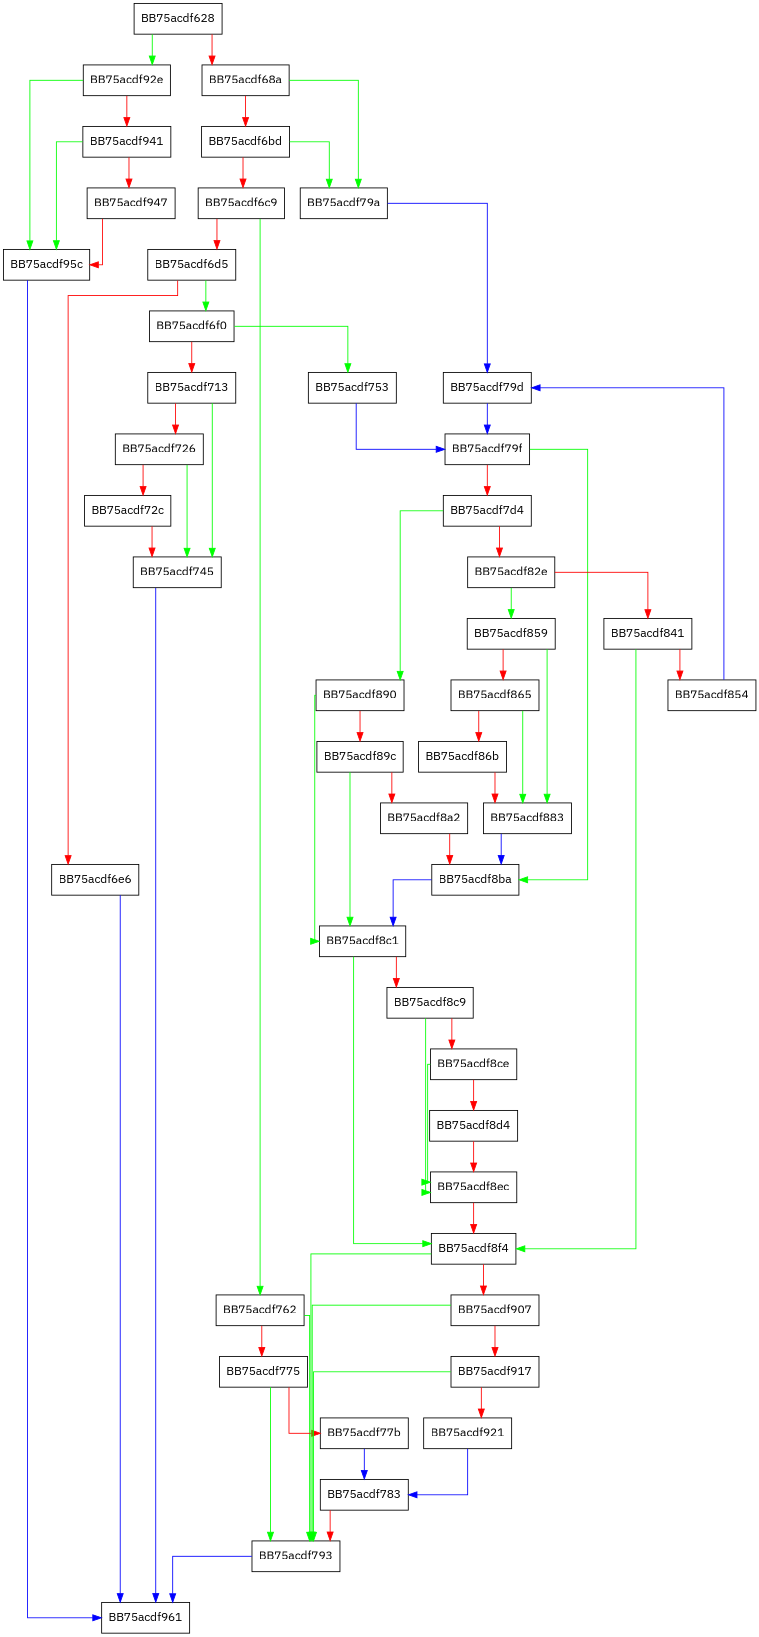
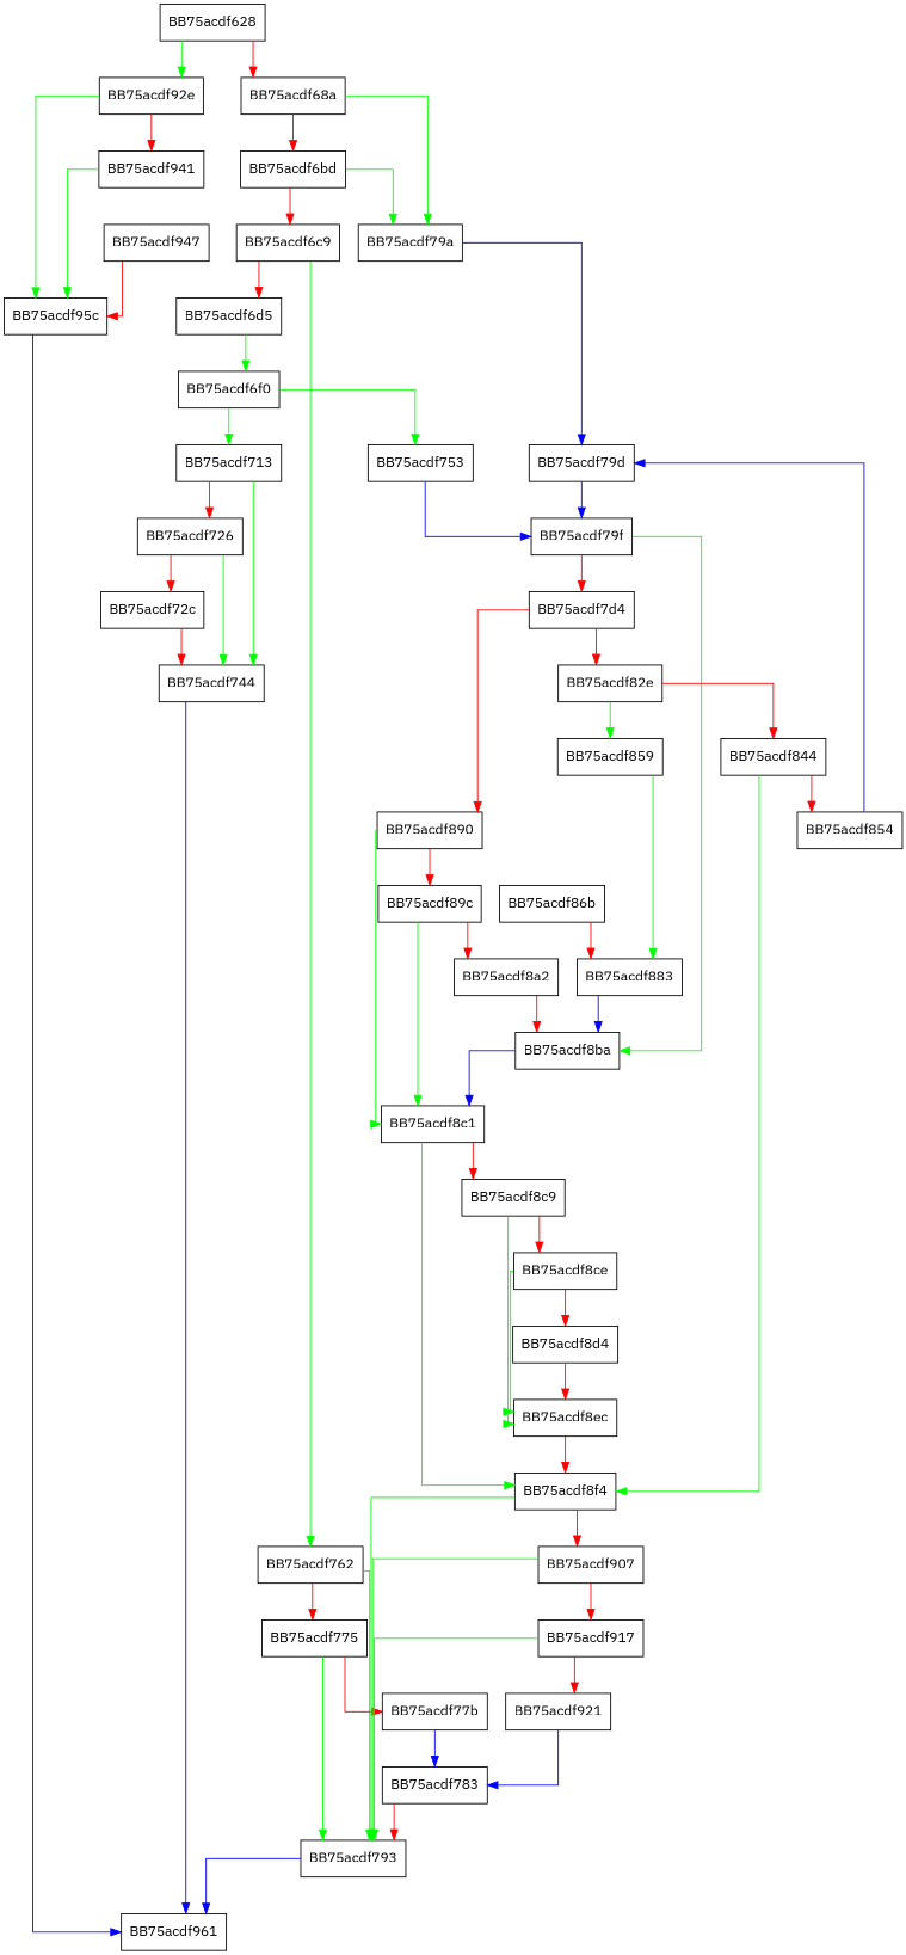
  digraph {
    fontname="IBM Plex Sans"
    splines=ortho
    node [fontname="IBM Plex Sans" shape=box]
    edge [color=red fontname="IBM Plex Sans"]
    BB75acdf628
    BB75acdf92e
    BB75acdf68a
    BB75acdf95c
    BB75acdf941
    BB75acdf79a
    BB75acdf6bd
    BB75acdf961
    BB75acdf947
    BB75acdf79d
    BB75acdf6c9
    BB75acdf79f
    BB75acdf762
    BB75acdf6d5
    BB75acdf793
    BB75acdf775
    BB75acdf6f0
-   BB75acdf6e6
    BB75acdf77b
    BB75acdf753
    BB75acdf713
-   BB75acdf744 [label=BB75acdf745]
+   BB75acdf744
    BB75acdf726
    BB75acdf8ba
    BB75acdf7d4
    BB75acdf72c
    BB75acdf8c1
    BB75acdf890
    BB75acdf82e
    BB75acdf783
    BB75acdf8f4
    BB75acdf8c9
    BB75acdf89c
    BB75acdf859
-   BB75acdf841
+   BB75acdf841 [label=BB75acdf844]
    BB75acdf8a2
    BB75acdf883
-   BB75acdf865
    BB75acdf854
    BB75acdf86b
    BB75acdf907
    BB75acdf917
    BB75acdf8ec
    BB75acdf8ce
    BB75acdf8d4
    BB75acdf921
    BB75acdf628 -> BB75acdf92e [color=green]
    BB75acdf628 -> BB75acdf68a
    BB75acdf92e -> BB75acdf95c [color=green]
    BB75acdf92e -> BB75acdf941
    BB75acdf68a -> BB75acdf79a [color=green]
    BB75acdf68a -> BB75acdf6bd
    BB75acdf95c -> BB75acdf961 [color=blue]
    BB75acdf941 -> BB75acdf95c [color=green]
-   BB75acdf941 -> BB75acdf947
    BB75acdf79a -> BB75acdf79d [color=blue]
    BB75acdf6bd -> BB75acdf79a [color=green]
    BB75acdf6bd -> BB75acdf6c9
    BB75acdf947 -> BB75acdf95c
    BB75acdf79d -> BB75acdf79f [color=blue]
    BB75acdf6c9 -> BB75acdf762 [color=green]
    BB75acdf6c9 -> BB75acdf6d5
    BB75acdf79f -> BB75acdf8ba [color=green]
    BB75acdf79f -> BB75acdf7d4
    BB75acdf762 -> BB75acdf793 [color=green]
    BB75acdf762 -> BB75acdf775
    BB75acdf6d5 -> BB75acdf6f0 [color=green]
-   BB75acdf6d5 -> BB75acdf6e6
    BB75acdf793 -> BB75acdf961 [color=blue]
    BB75acdf775 -> BB75acdf793 [color=green]
    BB75acdf775 -> BB75acdf77b
    BB75acdf6f0 -> BB75acdf753 [color=green]
-   BB75acdf6f0 -> BB75acdf713
-   BB75acdf6e6 -> BB75acdf961 [color=blue]
+   BB75acdf6f0 -> BB75acdf713 [color=green]
    BB75acdf77b -> BB75acdf783 [color=blue]
    BB75acdf753 -> BB75acdf79f [color=blue]
    BB75acdf713 -> BB75acdf744 [color=green]
    BB75acdf713 -> BB75acdf726
    BB75acdf744 -> BB75acdf961 [color=blue]
    BB75acdf726 -> BB75acdf744 [color=green]
    BB75acdf726 -> BB75acdf72c
    BB75acdf8ba -> BB75acdf8c1 [color=blue]
-   BB75acdf7d4 -> BB75acdf890 [color=green]
+   BB75acdf7d4 -> BB75acdf890
    BB75acdf7d4 -> BB75acdf82e
    BB75acdf72c -> BB75acdf744
    BB75acdf8c1 -> BB75acdf8f4 [color=green]
    BB75acdf8c1 -> BB75acdf8c9
    BB75acdf890 -> BB75acdf8c1 [color=green]
    BB75acdf890 -> BB75acdf89c
    BB75acdf82e -> BB75acdf859 [color=green]
    BB75acdf82e -> BB75acdf841
    BB75acdf783 -> BB75acdf793
    BB75acdf8f4 -> BB75acdf793 [color=green]
    BB75acdf8f4 -> BB75acdf907
    BB75acdf8c9 -> BB75acdf8ec [color=green]
    BB75acdf8c9 -> BB75acdf8ce
    BB75acdf89c -> BB75acdf8c1 [color=green]
    BB75acdf89c -> BB75acdf8a2
    BB75acdf859 -> BB75acdf883 [color=green]
-   BB75acdf859 -> BB75acdf865
    BB75acdf841 -> BB75acdf8f4 [color=green]
    BB75acdf841 -> BB75acdf854
    BB75acdf8a2 -> BB75acdf8ba
    BB75acdf883 -> BB75acdf8ba [color=blue]
-   BB75acdf865 -> BB75acdf883 [color=green]
-   BB75acdf865 -> BB75acdf86b
    BB75acdf854 -> BB75acdf79d [color=blue]
    BB75acdf86b -> BB75acdf883
    BB75acdf907 -> BB75acdf793 [color=green]
    BB75acdf907 -> BB75acdf917
    BB75acdf917 -> BB75acdf793 [color=green]
    BB75acdf917 -> BB75acdf921
    BB75acdf8ec -> BB75acdf8f4
    BB75acdf8ce -> BB75acdf8ec [color=green]
    BB75acdf8ce -> BB75acdf8d4
    BB75acdf8d4 -> BB75acdf8ec
    BB75acdf921 -> BB75acdf783 [color=blue]
  }
